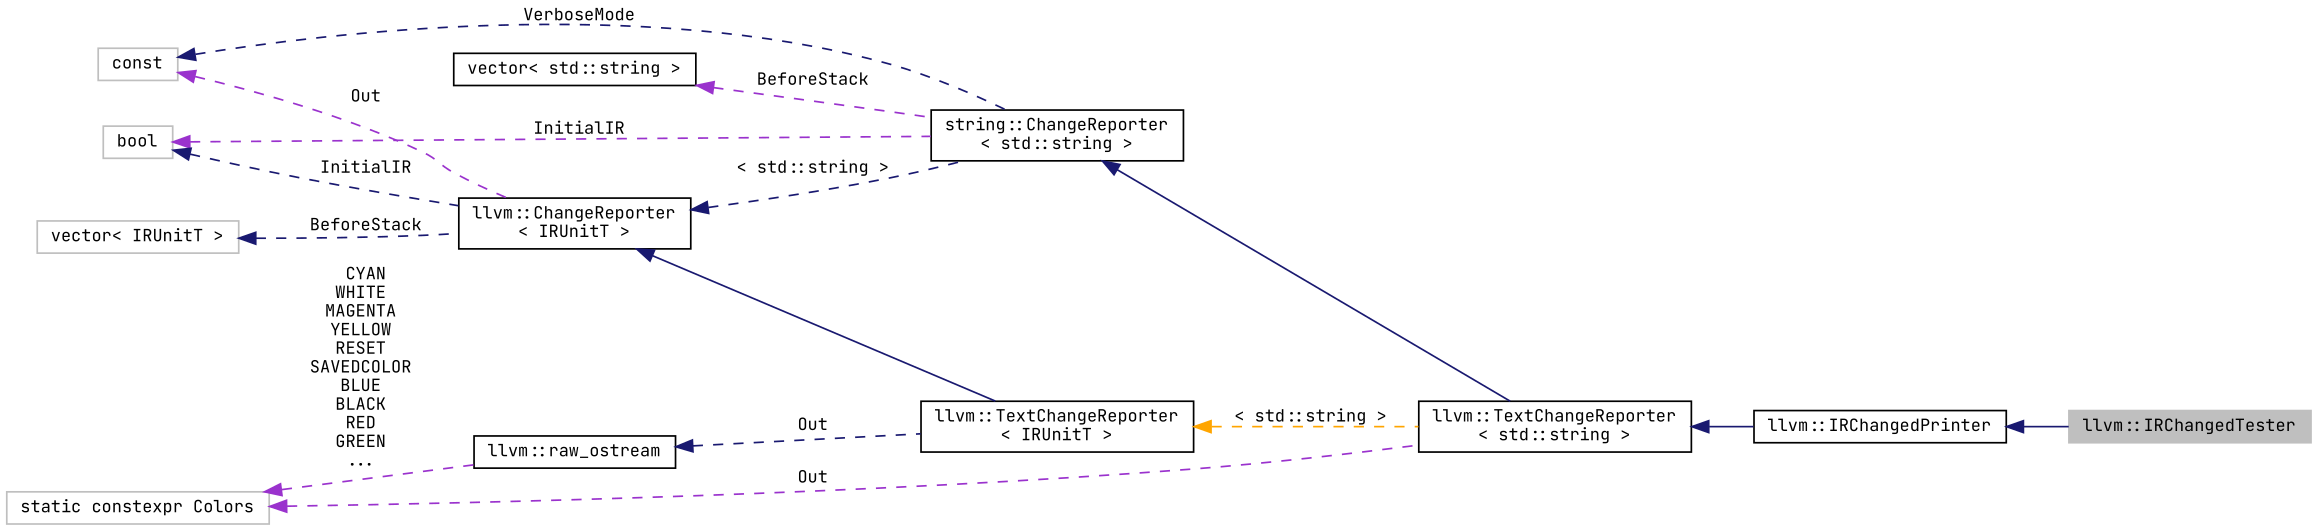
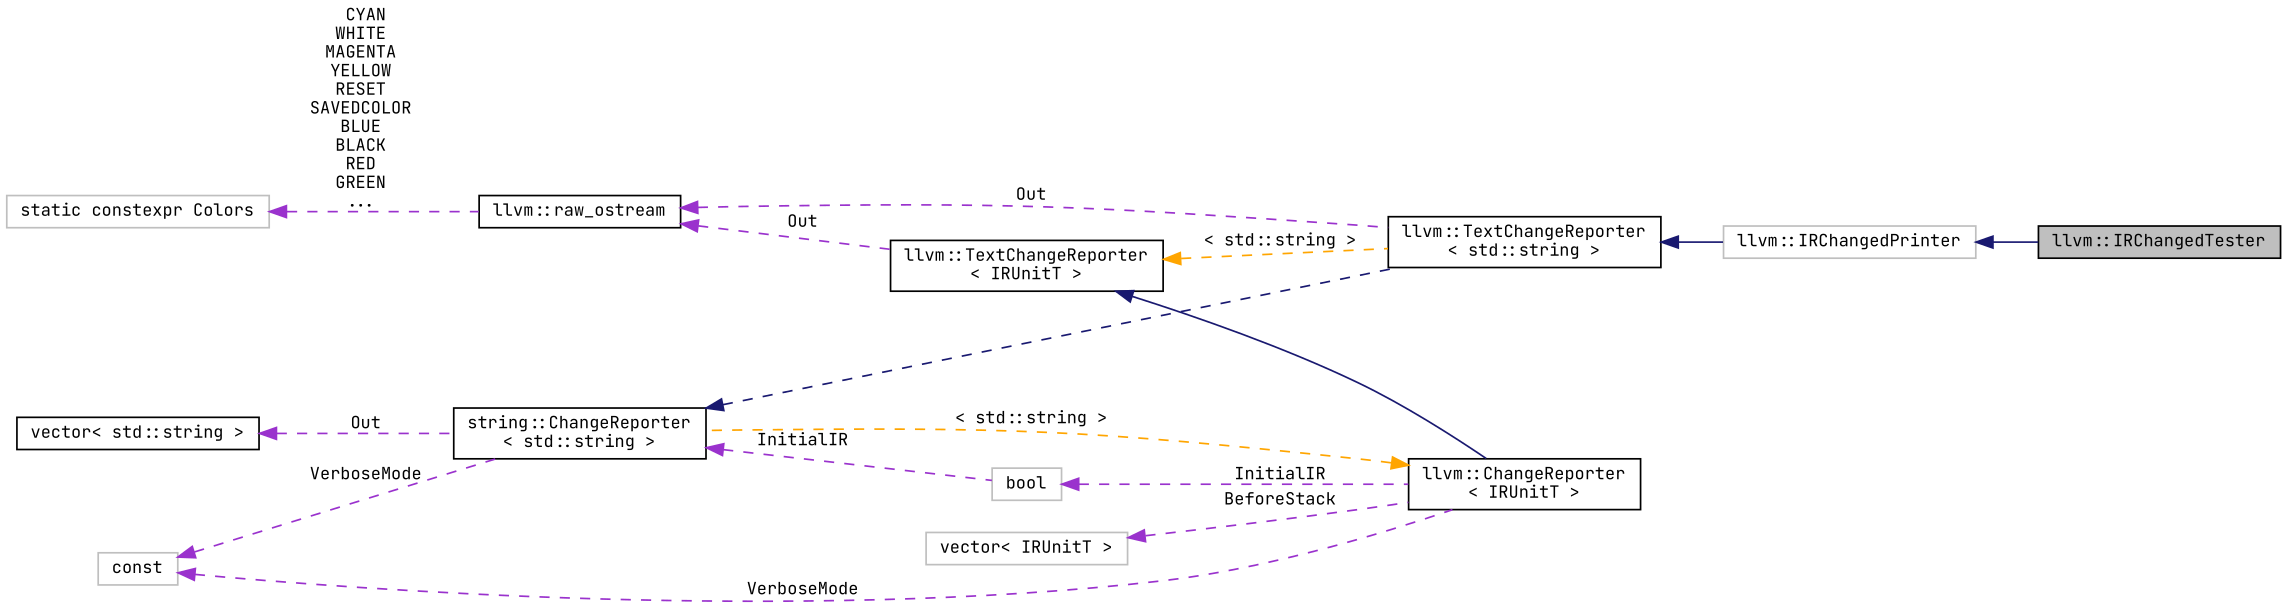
  digraph {
    fontname="JetBrains Mono"
    rankdir=LR
    node [color=black fontname="JetBrains Mono" fontsize=10 shape=record]
    edge [color=darkorchid3 dir=back fontname="JetBrains Mono" fontsize=10 labelfontname=Helvetica labelfontsize=10 style=dashed]
-   n1 [color=grey75 fillcolor=grey75 fontcolor=black height=0.2 label="llvm::IRChangedTester" style=filled width=0.4]
-   n2 [height=0.2 label="llvm::IRChangedPrinter" width=0.4]
+   n1 [fillcolor=grey75 fontcolor=black height=0.2 label="llvm::IRChangedTester" style=filled width=0.4]
+   n2 [color=grey75 height=0.2 label="llvm::IRChangedPrinter" width=0.4]
    n3 [height=0.2 label="llvm::TextChangeReporter\l\< std::string \>" width=0.4]
    n4 [height=0.2 label="string::ChangeReporter\l\< std::string \>" width=0.4]
    n5 [height=0.2 label="vector\< std::string \>" width=0.4]
    n6 [color=grey75 height=0.2 label=bool width=0.4]
    n7 [height=0.2 label="llvm::ChangeReporter\l\< IRUnitT \>" width=0.4]
    n8 [height=0.2 label="llvm::TextChangeReporter\l\< IRUnitT \>" width=0.4]
    n9 [color=grey75 height=0.2 label=const width=0.4]
    n10 [color=grey75 height=0.2 label="vector\< IRUnitT \>" width=0.4]
    n11 [height=0.2 label="llvm::raw_ostream" width=0.4]
    n12 [color=grey75 height=0.2 label="static constexpr Colors" width=0.4]
    n2 -> n1 [color=midnightblue style=solid]
    n3 -> n2 [color=midnightblue style=solid]
-   n4 -> n3 [color=midnightblue style=solid]
-   n5 -> n4 [label=" BeforeStack"]
-   n6 -> n4 [label=" InitialIR"]
-   n6 -> n7 [color=midnightblue label=" InitialIR"]
-   n7 -> n4 [color=midnightblue label=" \< std::string \>"]
-   n7 -> n8 [color=midnightblue style=solid]
+   n4 -> n3 [color=midnightblue]
+   n5 -> n4 [label=" Out"]
+   n4 -> n6 [label=" InitialIR"]
+   n6 -> n7 [label=" InitialIR"]
+   n7 -> n4 [color=orange label=" \< std::string \>"]
+   n8 -> n7 [color=midnightblue style=solid]
    n8 -> n3 [color=orange label=" \< std::string \>"]
-   n9 -> n4 [color=midnightblue label=" VerboseMode"]
-   n9 -> n7 [label=" Out"]
-   n10 -> n7 [color=midnightblue label=" BeforeStack"]
-   n12 -> n3 [label=" Out"]
-   n11 -> n8 [color=midnightblue label=" Out"]
+   n9 -> n4 [label=" VerboseMode"]
+   n9 -> n7 [label=" VerboseMode"]
+   n10 -> n7 [label=" BeforeStack"]
+   n11 -> n3 [label=" Out"]
+   n11 -> n8 [label=" Out"]
    n12 -> n11 [label=" CYAN\nWHITE\nMAGENTA\nYELLOW\nRESET\nSAVEDCOLOR\nBLUE\nBLACK\nRED\nGREEN\n..."]
  }
